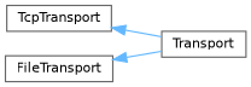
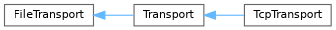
  digraph {
    rankdir=LR
    node [color=grey40 fillcolor=white fontname=Helvetica fontsize=10 shape=box style=filled]
    edge [color=steelblue1 dir=back fontname=Helvetica fontsize=10 labelfontname=Helvetica labelfontsize=10 style=solid]
    n1 [height=0.2 label=Transport width=0.4]
    n2 [height=0.2 label=TcpTransport width=0.4]
    n3 [height=0.2 label=FileTransport width=0.4]
-   n2 -> n1
+   n1 -> n2
    n3 -> n1
  }
